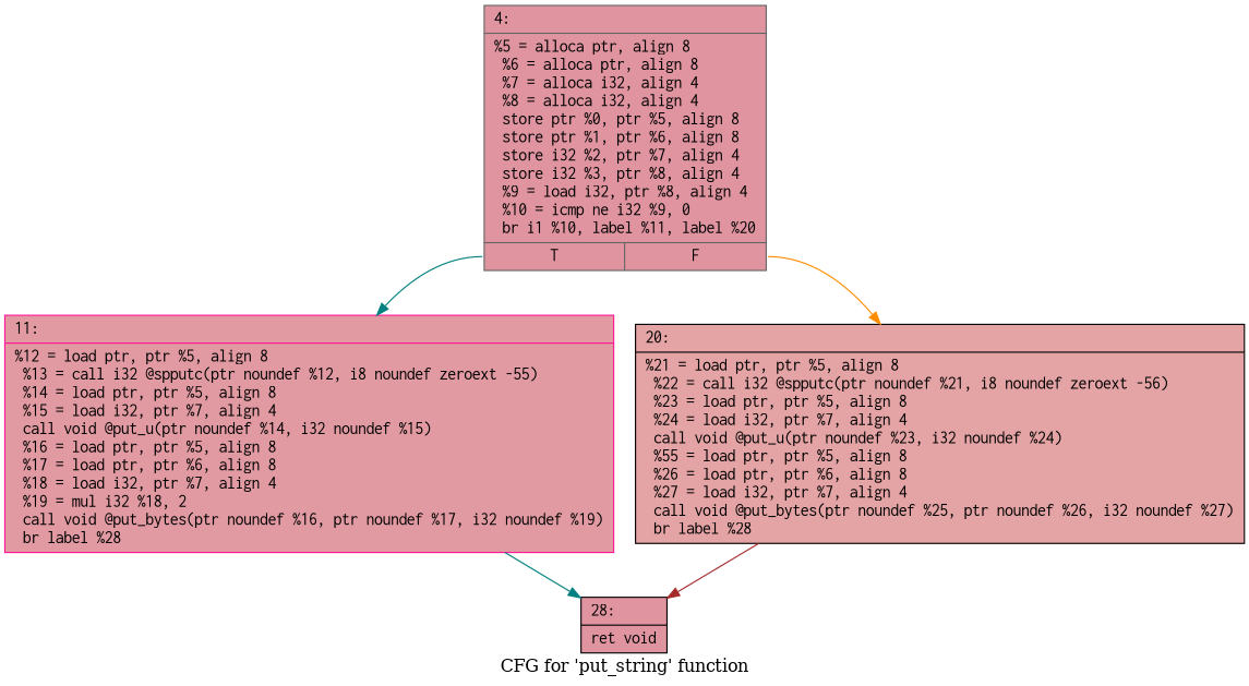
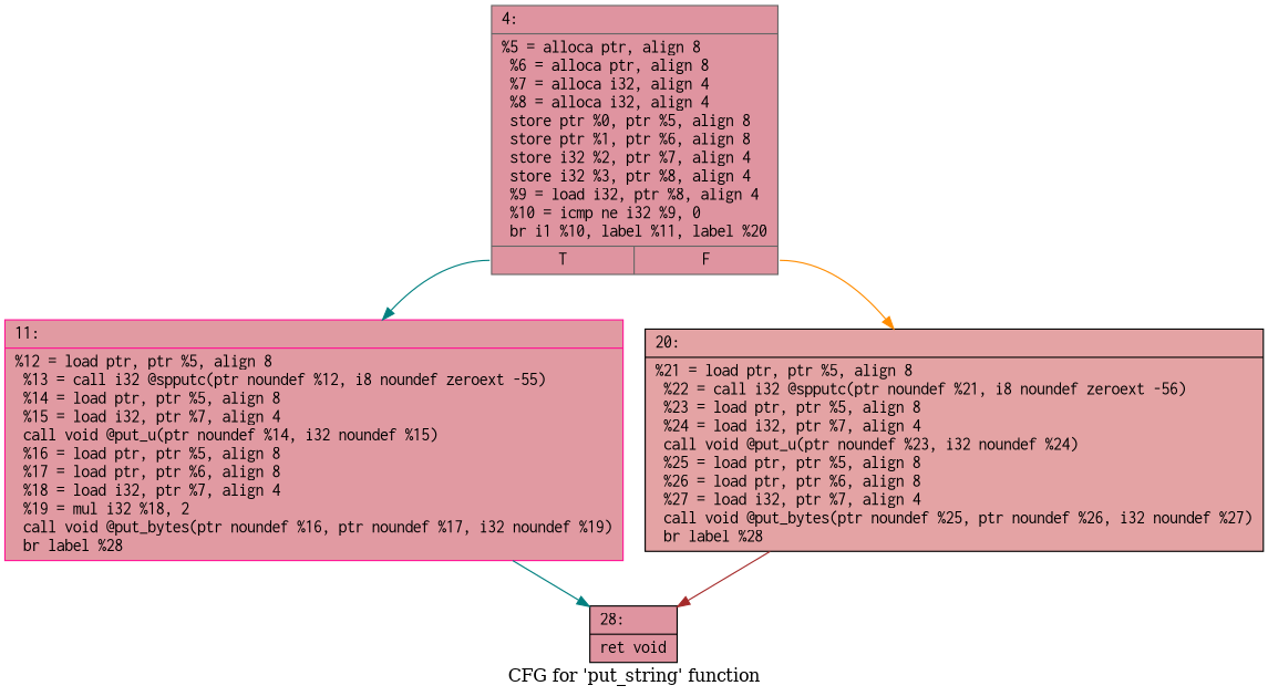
  digraph {
    label="CFG for 'put_string' function"
    node [color=black fillcolor="#b70d2870" fontname=Courier shape=record style=filled]
    edge [color=teal]
    n1 [color=gray40 label="{4:\l|  %5 = alloca ptr, align 8\l  %6 = alloca ptr, align 8\l  %7 = alloca i32, align 4\l  %8 = alloca i32, align 4\l  store ptr %0, ptr %5, align 8\l  store ptr %1, ptr %6, align 8\l  store i32 %2, ptr %7, align 4\l  store i32 %3, ptr %8, align 4\l  %9 = load i32, ptr %8, align 4\l  %10 = icmp ne i32 %9, 0\l  br i1 %10, label %11, label %20\l|{<s0>T|<s1>F}}"]
    n2 [color=deeppink fillcolor="#bb1b2c70" label="{11:\l|  %12 = load ptr, ptr %5, align 8\l  %13 = call i32 @spputc(ptr noundef %12, i8 noundef zeroext -55)\l  %14 = load ptr, ptr %5, align 8\l  %15 = load i32, ptr %7, align 4\l  call void @put_u(ptr noundef %14, i32 noundef %15)\l  %16 = load ptr, ptr %5, align 8\l  %17 = load ptr, ptr %6, align 8\l  %18 = load i32, ptr %7, align 4\l  %19 = mul i32 %18, 2\l  call void @put_bytes(ptr noundef %16, ptr noundef %17, i32 noundef %19)\l  br label %28\l}"]
-   n3 [fillcolor="#c32e3170" label="{20:\l|  %21 = load ptr, ptr %5, align 8\l  %22 = call i32 @spputc(ptr noundef %21, i8 noundef zeroext -56)\l  %23 = load ptr, ptr %5, align 8\l  %24 = load i32, ptr %7, align 4\l  call void @put_u(ptr noundef %23, i32 noundef %24)\l  %55 = load ptr, ptr %5, align 8\l  %26 = load ptr, ptr %6, align 8\l  %27 = load i32, ptr %7, align 4\l  call void @put_bytes(ptr noundef %25, ptr noundef %26, i32 noundef %27)\l  br label %28\l}"]
+   n3 [fillcolor="#c32e3170" label="{20:\l|  %21 = load ptr, ptr %5, align 8\l  %22 = call i32 @spputc(ptr noundef %21, i8 noundef zeroext -56)\l  %23 = load ptr, ptr %5, align 8\l  %24 = load i32, ptr %7, align 4\l  call void @put_u(ptr noundef %23, i32 noundef %24)\l  %25 = load ptr, ptr %5, align 8\l  %26 = load ptr, ptr %6, align 8\l  %27 = load i32, ptr %7, align 4\l  call void @put_bytes(ptr noundef %25, ptr noundef %26, i32 noundef %27)\l  br label %28\l}"]
    n4 [label="{28:\l|  ret void\l}"]
    n1 -> n2 [tailport=s0]
    n1 -> n3 [tailport=s1 color=darkorange]
    n2 -> n4
    n3 -> n4 [color=brown]
  }
